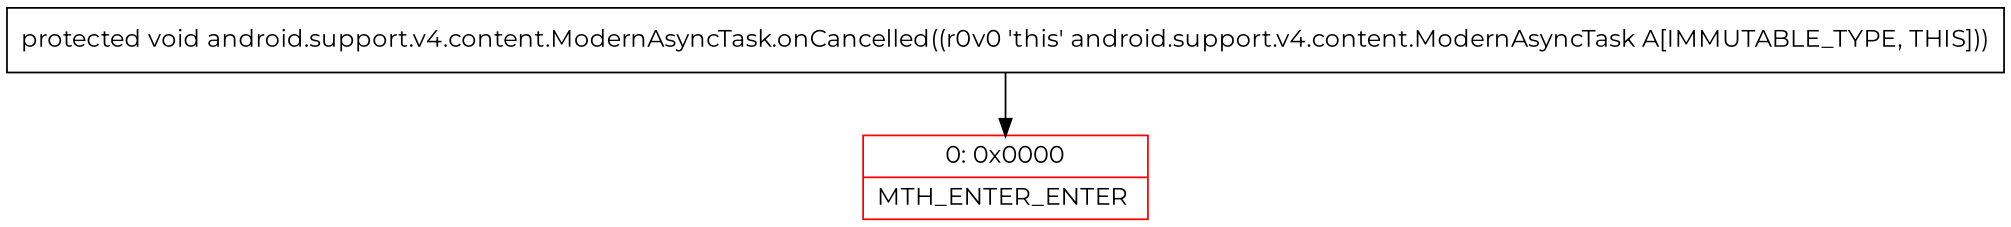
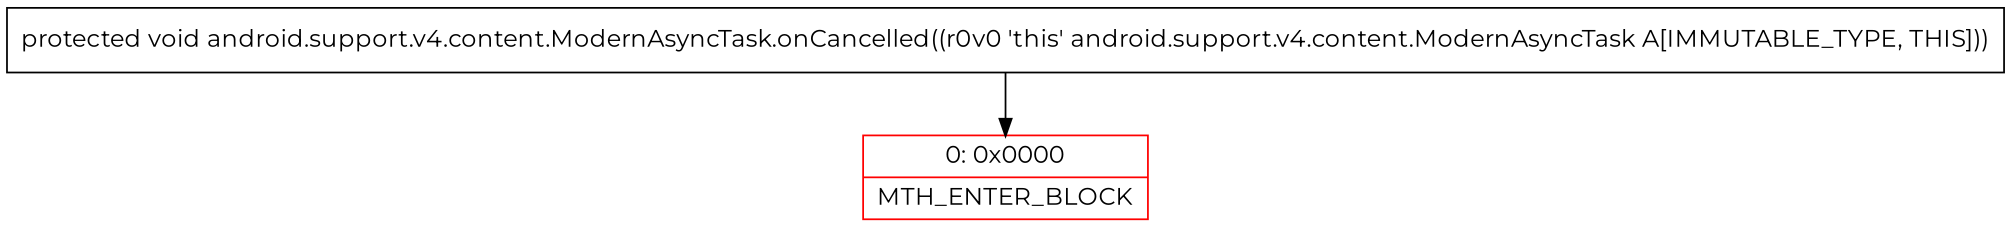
  digraph {
    fontname=Montserrat
    node [shape=record fontname=Montserrat]
-   n1 [color=red label="{0\:\ 0x0000|MTH_ENTER_ENTER\l}"]
+   n1 [color=red label="{0\:\ 0x0000|MTH_ENTER_BLOCK\l}"]
    n2 [label="{protected void android.support.v4.content.ModernAsyncTask.onCancelled((r0v0 'this' android.support.v4.content.ModernAsyncTask A[IMMUTABLE_TYPE, THIS])) }"]
    subgraph cluster_1 {
      label="R(0)"
    }
    n2 -> n1 [fontname=Montserrat]
  }
